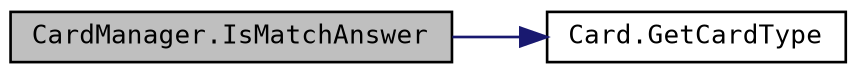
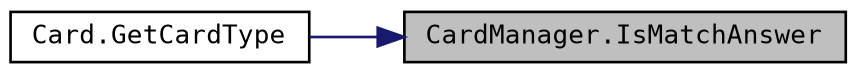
  digraph {
    rankdir=LR
    fontname="DejaVu Sans Mono"
    node [color=black fontname="DejaVu Sans Mono" fontsize=10 shape=record style=filled]
    n1 [fillcolor=grey75 fontcolor=black height=0.2 label="CardManager.IsMatchAnswer" width=0.4]
    n2 [fillcolor=white height=0.2 label="Card.GetCardType" width=0.4]
-   n1 -> n2 [color=midnightblue fontname="DejaVu Sans Mono" fontsize=10 labelfontname=Helvetica labelfontsize=10 style=solid]
+   n2 -> n1 [color=midnightblue fontname="DejaVu Sans Mono" fontsize=10 labelfontname=Helvetica labelfontsize=10 style=solid]
  }
